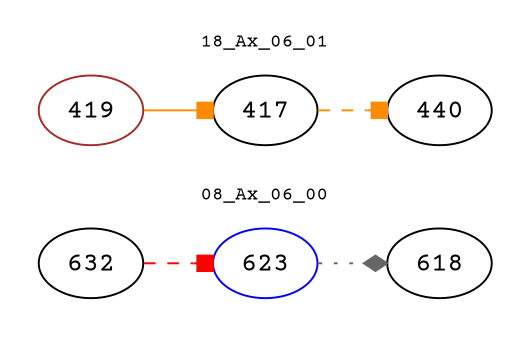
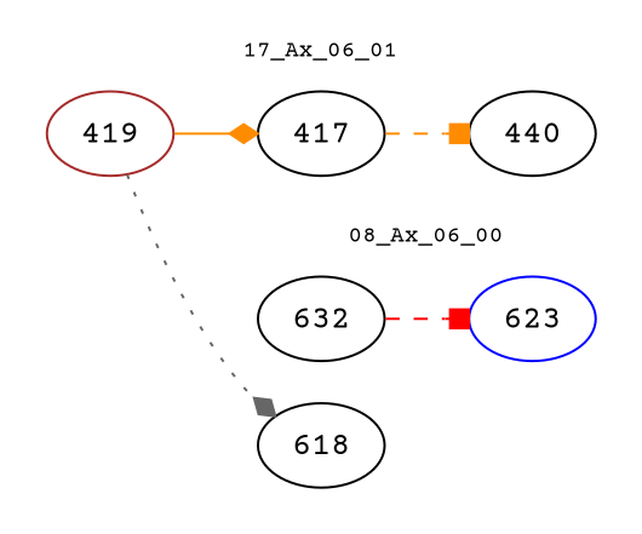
  digraph {
    fontname="Courier Prime"
    rankdir=LR
    node [color=black fontname="Courier Prime"]
    edge [arrowhead=box color=darkorange fontname="Courier Prime" style=dashed]
    n1 [label=632]
    n2 [color=blue label=623]
    n3 [label=618]
    n4 [color=brown label=419]
    n5 [label=417]
    n6 [label=440]
    subgraph cluster_1 {
      color=white
      fontsize=10
      label="08_Ax_06_00"
      n1
      n2
      n3
    }
    subgraph cluster_2 {
      color=white
      fontsize=10
-     label="18_Ax_06_01"
+     label="17_Ax_06_01"
      n4
      n5
      n6
    }
    n1 -> n2 [color=red]
-   n2 -> n3 [arrowhead=diamond color=gray40 style=dotted]
-   n4 -> n5 [style=solid]
+   n4 -> n3 [arrowhead=diamond color=gray40 style=dotted]
+   n4 -> n5 [arrowhead=diamond style=solid]
    n5 -> n6
  }
